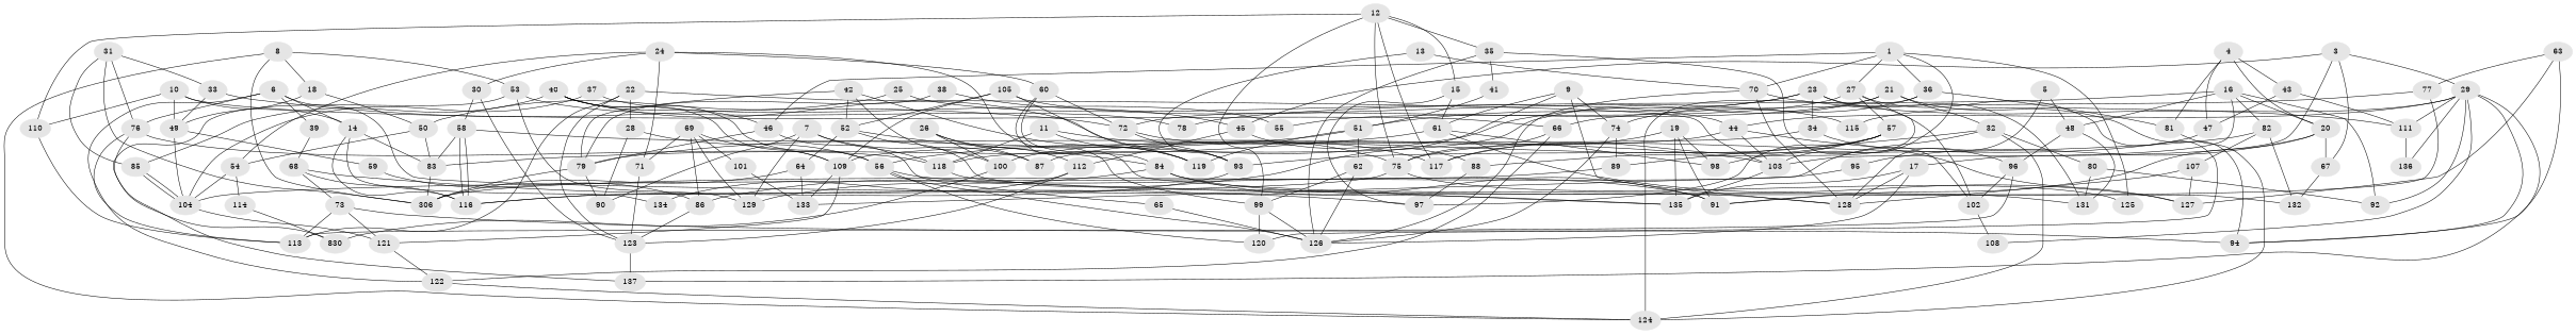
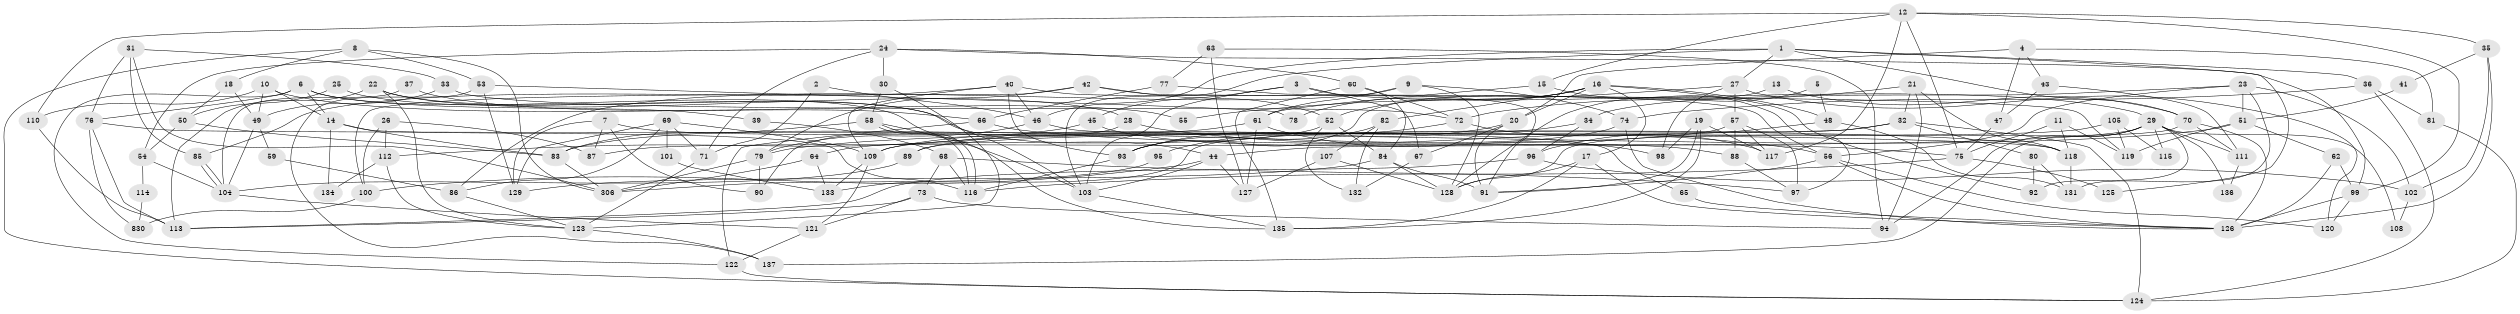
  graph {
    node [color=gray90 style=filled]
    1
    27
    36
    46
    70
    103
    125
    98
    55
    57
    120
    81
    124
    74
    79
    65
    128
    126
    111
    135
+   2
    71
    123
    3
    29
    45
    67
    92
    94
    44
    108
    115
    136
    137
    112
    88
    132
    4
    20
    43
    47
    91
    95
    75
    5
    48
    131
    96
    6
    14
    39
    76
    122
    83
    116
    134
    68
    118
    113
    n60 [label=830]
    7
    87
    90
    129
    8
    18
    53
    n68 [label=306]
    49
    50
    78
    9
    61
    86
    127
    89
    10
    66
    110
    104
    59
    11
    119
    12
    15
    35
    99
    117
    97
    102
    41
    13
    93
    16
    17
    52
    82
    64
    84
    107
    54
    19
    21
    32
    72
    80
    133
    22
    28
    56
    23
    34
    51
    109
    62
    24
    30
    60
    58
    114
    25
    100
    26
    31
    33
    85
    121
    37
    63
    77
-   38
    73
    40
    42
    69
    101
    105
    1 -- 27
    1 -- 36
    1 -- 46
    1 -- 70
    1 -- 103
    1 -- 125
    27 -- 98
    27 -- 55
    27 -- 57
    27 -- 120
    36 -- 81
    36 -- 124
    36 -- 74
    46 -- 79
    46 -- 65
    70 -- 128
    70 -- 126
    70 -- 111
    103 -- 135
    57 -- 88
    57 -- 87
    57 -- 117
    57 -- 97
    81 -- 124
    74 -- 126
    74 -- 89
    79 -- 90
    79 -- n68
    65 -- 126
    111 -- 136
+   2 -- 46
+   2 -- 71
    71 -- 123
    123 -- 137
    3 -- 103
    3 -- 29
    3 -- 45
    3 -- 67
    29 -- 111
    29 -- 92
    29 -- 94
    29 -- 44
    29 -- 108
    29 -- 115
    29 -- 136
    29 -- 137
    45 -- 112
    45 -- 88
    67 -- 132
    44 -- 103
    44 -- 127
    44 -- 100
    112 -- 123
    112 -- 134
    88 -- 97
    4 -- 81
    4 -- 20
    4 -- 43
    4 -- 47
    20 -- 67
    20 -- 91
    20 -- 95
    43 -- 111
    43 -- 47
    47 -- 75
    95 -- n68
    75 -- 125
    75 -- 116
    5 -- 128
    5 -- 48
    48 -- 131
    48 -- 96
    96 -- 113
    96 -- 102
    6 -- 135
    6 -- 14
    6 -- 39
    6 -- 76
    6 -- 122
    14 -- 83
    14 -- 116
    14 -- 134
    39 -- 68
    76 -- 118
    76 -- 113
    76 -- n60
    122 -- 124
    83 -- n68
    68 -- 116
    68 -- 97
    68 -- 73
    118 -- 131
    7 -- 118
    7 -- 87
    7 -- 90
    7 -- 129
    8 -- 124
    8 -- 18
    8 -- 53
    8 -- n68
    18 -- 49
    18 -- 50
    53 -- 137
    53 -- 129
    53 -- 78
    49 -- 104
    49 -- 59
    50 -- 83
    50 -- 54
    9 -- 74
    9 -- 128
    9 -- 61
    9 -- 86
    61 -- 98
    61 -- 83
    61 -- 127
    86 -- 123
    89 -- 104
    10 -- 14
    10 -- 49
    10 -- 66
    10 -- 110
    66 -- 75
    66 -- 122
    110 -- 113
    104 -- 121
    59 -- 86
    11 -- 75
    11 -- 118
    11 -- 119
    12 -- 75
    12 -- 110
    12 -- 15
    12 -- 35
    12 -- 99
    12 -- 117
    15 -- 61
    15 -- 97
    35 -- 126
    35 -- 102
    35 -- 41
    99 -- 120
    99 -- 126
    102 -- 108
    41 -- 51
    13 -- 70
    13 -- 93
    93 -- 116
    16 -- 92
    16 -- 20
    16 -- 48
    16 -- 78
    16 -- 17
-   105 -- 52
+   16 -- 52
    16 -- 82
    17 -- 128
    17 -- 126
    17 -- 135
    52 -- 132
    52 -- 64
    52 -- 84
    82 -- 132
    82 -- 93
    82 -- 107
    64 -- n68
    64 -- 133
    84 -- 128
    84 -- 91
    84 -- 129
    107 -- 128
    107 -- 127
    54 -- 104
    54 -- 114
    19 -- 98
    19 -- 135
    19 -- 91
    19 -- 117
    21 -- 94
    21 -- 118
    21 -- 32
    21 -- 72
    32 -- 124
    32 -- 89
    32 -- 80
    32 -- 133
    72 -- 117
    72 -- 93
    80 -- 92
    80 -- 131
    22 -- 103
    22 -- 123
    22 -- 113
    22 -- 28
    28 -- 90
    28 -- 56
    56 -- 120
    56 -- 126
    56 -- 91
    23 -- 131
    23 -- 102
    23 -- 56
    23 -- 34
    23 -- 51
    34 -- 96
    34 -- 109
    51 -- 79
    51 -- 119
    51 -- 62
    109 -- 133
    109 -- 121
    62 -- 126
    62 -- 99
    24 -- 71
    24 -- 99
    24 -- 54
    24 -- 30
    24 -- 60
    30 -- 123
    30 -- 58
    60 -- 135
    60 -- 84
    60 -- 72
    58 -- 103
    58 -- 83
    58 -- 116
    58 -- 116
    114 -- n60
    25 -- 44
    25 -- 50
    100 -- n60
    26 -- 112
    26 -- 87
    26 -- 100
    31 -- 76
    31 -- n68
    31 -- 33
    31 -- 85
    33 -- 49
    33 -- 72
    85 -- 104
    85 -- 104
    121 -- 122
    37 -- 55
    37 -- 104
    63 -- 94
    63 -- 127
    63 -- 77
    77 -- 91
    77 -- 66
-   38 -- 79
-   38 -- 45
    73 -- 94
    73 -- 113
    73 -- 121
    40 -- 46
    40 -- 93
    40 -- 56
    40 -- 109
    40 -- 85
    42 -- 79
    42 -- 119
    42 -- 52
    42 -- 100
    69 -- 71
    69 -- 129
    69 -- 86
    69 -- 109
    69 -- 101
    101 -- 133
    105 -- 115
    105 -- 119
    105 -- 109
  }
